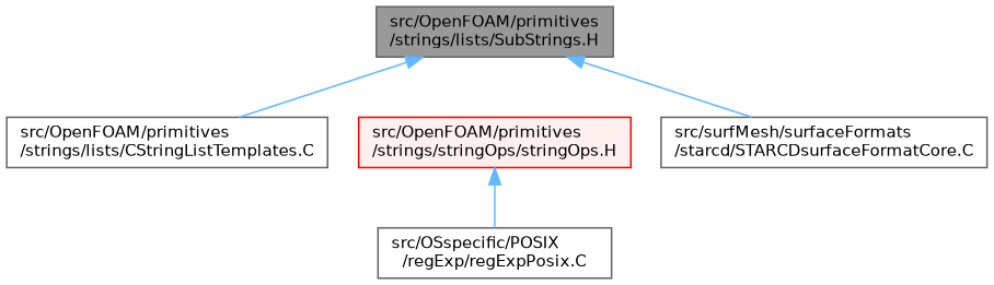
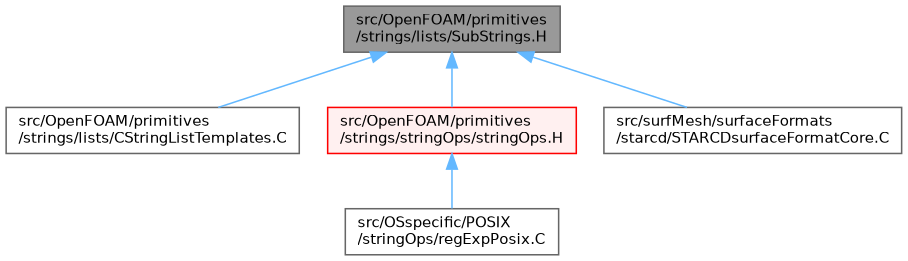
  digraph {
    node [color=grey40 fillcolor=white fontname=Helvetica fontsize=10 shape=box style=filled]
    edge [color=steelblue1 dir=back fontname=Helvetica fontsize=10 labelfontname=Helvetica labelfontsize=10 style=solid]
    n1 [color=gray40 fillcolor=grey60 fontcolor=black height=0.2 label="src/OpenFOAM/primitives\l/strings/lists/SubStrings.H" width=0.4]
    n2 [height=0.2 label="src/OpenFOAM/primitives\l/strings/lists/CStringListTemplates.C" width=0.4]
    n3 [color=red fillcolor="#FFF0F0" height=0.2 label="src/OpenFOAM/primitives\l/strings/stringOps/stringOps.H" width=0.4]
    n4 [height=0.2 label="src/surfMesh/surfaceFormats\l/starcd/STARCDsurfaceFormatCore.C" width=0.4]
-   n5 [height=0.2 label="src/OSspecific/POSIX\l/regExp/regExpPosix.C" width=0.4]
+   n5 [height=0.2 label="src/OSspecific/POSIX\l/stringOps/regExpPosix.C" width=0.4]
    n1 -> n2
+   n1 -> n3
    n1 -> n4
    n3 -> n5
  }
